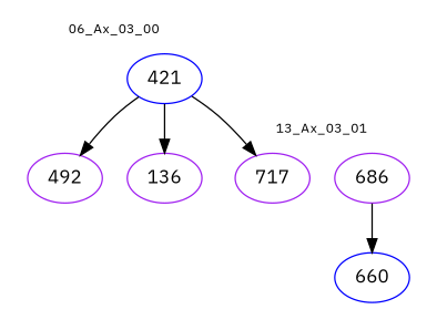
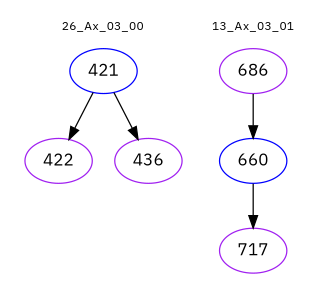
  digraph {
    fontname="IBM Plex Sans"
    node [color=purple fontname="IBM Plex Sans"]
    edge [color=black fontname="IBM Plex Sans"]
-   n1 [label=492]
+   n1 [label=422]
    n2 [color=blue label=421]
-   n3 [label=136]
+   n3 [label=436]
    n4 [label=686]
    n5 [color=blue label=660]
    n6 [label=717]
    subgraph cluster_1 {
      color=white
      fontsize=10
-     label="06_Ax_03_00"
+     label="26_Ax_03_00"
      n1
      n2
      n3
    }
    subgraph cluster_2 {
      color=white
      fontsize=10
      label="13_Ax_03_01"
      n4
      n5
      n6
    }
    n2 -> n1
    n2 -> n3
    n4 -> n5
-   n2 -> n6
+   n5 -> n6
  }
